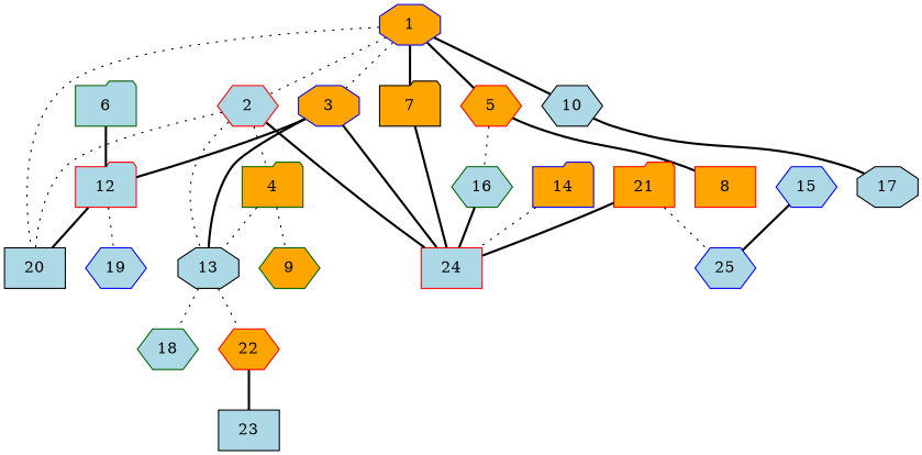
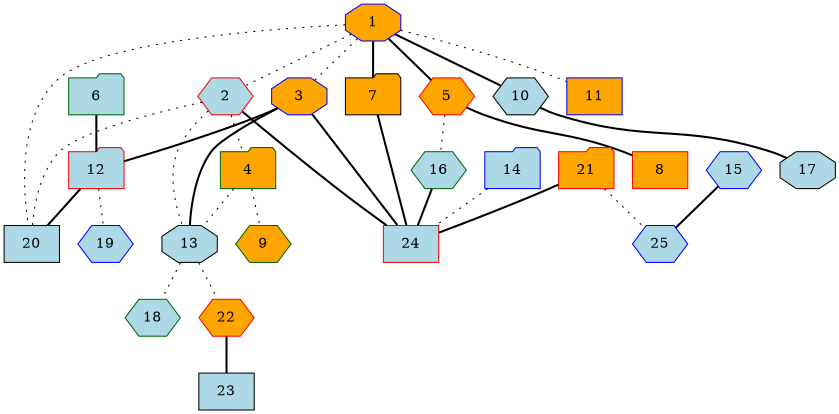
  graph {
    node [color=blue fillcolor=lightblue shape=hexagon style=filled]
    edge [style=bold weight=1.0]
    1 [fillcolor=orange shape=octagon]
    2 [color=red]
    3 [fillcolor=orange shape=octagon]
    5 [color=red fillcolor=orange]
    7 [color=black fillcolor=orange shape=folder]
    10 [color=black]
+   11 [fillcolor=orange shape=box]
    20 [color=black shape=box]
    4 [color=darkgreen fillcolor=orange shape=folder]
    13 [color=black shape=octagon]
    24 [color=red shape=box]
    12 [color=red shape=folder]
    8 [color=red fillcolor=orange shape=box]
    16 [color=darkgreen]
    17 [color=black shape=octagon]
    9 [color=darkgreen fillcolor=orange]
    18 [color=darkgreen]
    22 [color=red fillcolor=orange]
    19
    6 [color=darkgreen shape=folder]
    23 [color=black shape=box]
-   14 [fillcolor=orange shape=folder]
+   14 [shape=folder]
    15
    25
    21 [color=red fillcolor=orange shape=folder]
    1 -- 2 [style=dotted]
    1 -- 3 [style=dotted]
    1 -- 5
    1 -- 7
    1 -- 10
+   1 -- 11 [style=dotted]
    1 -- 20 [style=dotted]
    2 -- 20 [style=dotted]
    2 -- 4 [style=dotted]
    2 -- 13 [style=dotted]
    2 -- 24
    3 -- 13
    3 -- 24
    3 -- 12
    5 -- 8
    5 -- 16 [style=dotted]
    7 -- 24
    10 -- 17
    4 -- 13 [style=dotted]
    4 -- 9 [style=dotted]
    13 -- 18 [style=dotted]
    13 -- 22 [style=dotted]
    12 -- 20
    12 -- 19 [style=dotted]
    16 -- 24
    22 -- 23
    6 -- 12
    14 -- 24 [style=dotted]
    15 -- 25
    21 -- 24
    21 -- 25 [style=dotted]
  }
